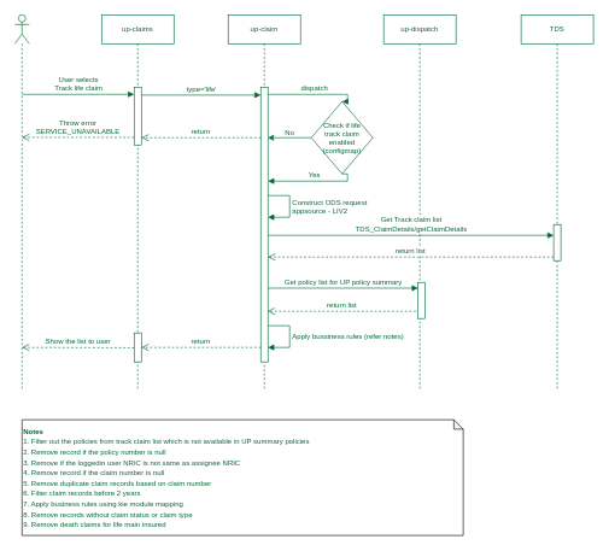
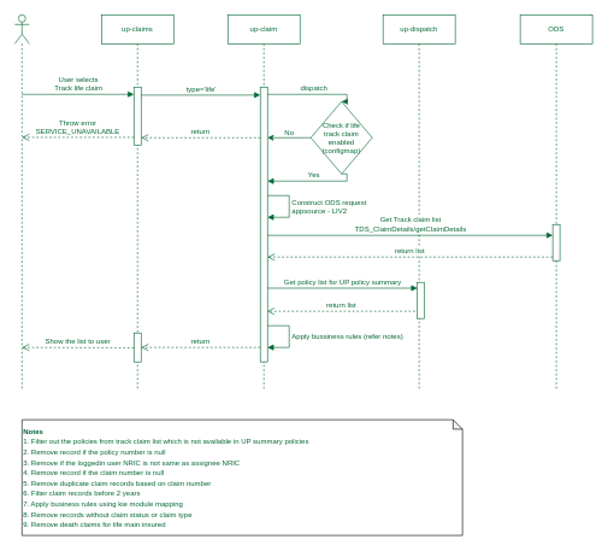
  <mxCell id="0" />
  <mxCell id="1" parent="0" />
  <mxCell id="2" value="" style="shape=umlLifeline;perimeter=lifelinePerimeter;whiteSpace=wrap;html=1;container=1;dropTarget=0;collapsible=0;recursiveResize=0;outlineConnect=0;portConstraint=eastwest;newEdgeStyle={&quot;curved&quot;:0,&quot;rounded&quot;:0};participant=umlActor;strokeColor=#006633;fontColor=#006633;fontSize=10;" parent="1" vertex="1"><mxGeometry x="20" y="20" width="20" height="520" as="geometry" /></mxCell>
  <mxCell id="3" value="up-claims" style="shape=umlLifeline;perimeter=lifelinePerimeter;whiteSpace=wrap;html=1;container=1;dropTarget=0;collapsible=0;recursiveResize=0;outlineConnect=0;portConstraint=eastwest;newEdgeStyle={&quot;curved&quot;:0,&quot;rounded&quot;:0};strokeColor=#006633;fontColor=#006633;fontSize=10;" parent="1" vertex="1"><mxGeometry x="140" y="20" width="100" height="520" as="geometry" /></mxCell>
  <mxCell id="4" value="" style="html=1;points=[[0,0,0,0,5],[0,1,0,0,-5],[1,0,0,0,5],[1,1,0,0,-5]];perimeter=orthogonalPerimeter;outlineConnect=0;targetShapes=umlLifeline;portConstraint=eastwest;newEdgeStyle={&quot;curved&quot;:0,&quot;rounded&quot;:0};strokeColor=#006633;fontColor=#006633;fontSize=10;" parent="3" vertex="1"><mxGeometry x="45" y="100" width="10" height="80" as="geometry" /></mxCell>
  <mxCell id="5" value="" style="html=1;points=[[0,0,0,0,5],[0,1,0,0,-5],[1,0,0,0,5],[1,1,0,0,-5]];perimeter=orthogonalPerimeter;outlineConnect=0;targetShapes=umlLifeline;portConstraint=eastwest;newEdgeStyle={&quot;curved&quot;:0,&quot;rounded&quot;:0};strokeColor=#006633;fontColor=#006633;fontSize=10;" parent="3" vertex="1"><mxGeometry x="45" y="440" width="10" height="40" as="geometry" /></mxCell>
  <mxCell id="6" value="up-claim" style="shape=umlLifeline;perimeter=lifelinePerimeter;whiteSpace=wrap;html=1;container=1;dropTarget=0;collapsible=0;recursiveResize=0;outlineConnect=0;portConstraint=eastwest;newEdgeStyle={&quot;curved&quot;:0,&quot;rounded&quot;:0};strokeColor=#006633;fontColor=#006633;fontSize=10;" parent="1" vertex="1"><mxGeometry x="315" y="20" width="100" height="520" as="geometry" /></mxCell>
  <mxCell id="7" value="" style="html=1;points=[[0,0,0,0,5],[0,1,0,0,-5],[1,0,0,0,5],[1,1,0,0,-5]];perimeter=orthogonalPerimeter;outlineConnect=0;targetShapes=umlLifeline;portConstraint=eastwest;newEdgeStyle={&quot;curved&quot;:0,&quot;rounded&quot;:0};strokeColor=#006633;fontColor=#006633;fontSize=10;" parent="6" vertex="1"><mxGeometry x="45" y="100" width="10" height="380" as="geometry" /></mxCell>
  <mxCell id="8" value="up-dispatch" style="shape=umlLifeline;perimeter=lifelinePerimeter;whiteSpace=wrap;html=1;container=1;dropTarget=0;collapsible=0;recursiveResize=0;outlineConnect=0;portConstraint=eastwest;newEdgeStyle={&quot;curved&quot;:0,&quot;rounded&quot;:0};strokeColor=#006633;fontColor=#006633;fontSize=10;" parent="1" vertex="1"><mxGeometry x="530" y="20" width="100" height="520" as="geometry" /></mxCell>
  <mxCell id="9" value="" style="html=1;points=[[0,0,0,0,5],[0,1,0,0,-5],[1,0,0,0,5],[1,1,0,0,-5]];perimeter=orthogonalPerimeter;outlineConnect=0;targetShapes=umlLifeline;portConstraint=eastwest;newEdgeStyle={&quot;curved&quot;:0,&quot;rounded&quot;:0};fontColor=#006633;strokeColor=#006633;" parent="8" vertex="1"><mxGeometry x="47.5" y="370" width="10" height="50" as="geometry" /></mxCell>
- <mxCell id="10" value="TDS" style="shape=umlLifeline;perimeter=lifelinePerimeter;whiteSpace=wrap;html=1;container=1;dropTarget=0;collapsible=0;recursiveResize=0;outlineConnect=0;portConstraint=eastwest;newEdgeStyle={&quot;curved&quot;:0,&quot;rounded&quot;:0};strokeColor=#006633;fontColor=#006633;fontSize=10;" parent="1" vertex="1"><mxGeometry x="720" y="20" width="100" height="520" as="geometry" /></mxCell>
+ <mxCell id="10" value="ODS" style="shape=umlLifeline;perimeter=lifelinePerimeter;whiteSpace=wrap;html=1;container=1;dropTarget=0;collapsible=0;recursiveResize=0;outlineConnect=0;portConstraint=eastwest;newEdgeStyle={&quot;curved&quot;:0,&quot;rounded&quot;:0};strokeColor=#006633;fontColor=#006633;fontSize=10;" parent="1" vertex="1"><mxGeometry x="720" y="20" width="100" height="520" as="geometry" /></mxCell>
  <mxCell id="11" value="" style="html=1;points=[[0,0,0,0,5],[0,1,0,0,-5],[1,0,0,0,5],[1,1,0,0,-5]];perimeter=orthogonalPerimeter;outlineConnect=0;targetShapes=umlLifeline;portConstraint=eastwest;newEdgeStyle={&quot;curved&quot;:0,&quot;rounded&quot;:0};fontColor=#006633;strokeColor=#006633;" parent="10" vertex="1"><mxGeometry x="45" y="290" width="10" height="50" as="geometry" /></mxCell>
  <mxCell id="12" style="rounded=0;orthogonalLoop=1;jettySize=auto;html=1;exitX=0;exitY=0.5;exitDx=0;exitDy=0;exitPerimeter=0;strokeColor=#006633;fontColor=#006633;fontSize=10;" parent="1" source="13" target="7" edge="1"><mxGeometry relative="1" as="geometry" /></mxCell>
  <mxCell id="13" value="&lt;font style=&quot;font-size: 10px;&quot;&gt;Check if life&lt;br style=&quot;font-size: 10px;&quot;&gt;track claim&lt;br style=&quot;font-size: 10px;&quot;&gt;enabled &lt;br style=&quot;font-size: 10px;&quot;&gt;(configmap)&lt;/font&gt;" style="strokeWidth=1;html=1;shape=mxgraph.flowchart.decision;whiteSpace=wrap;strokeColor=#006633;fontColor=#006633;fontSize=10;" parent="1" vertex="1"><mxGeometry x="430" y="140" width="85" height="100" as="geometry" /></mxCell>
  <mxCell id="14" value="User selects&lt;br style=&quot;font-size: 10px;&quot;&gt;Track life claim" style="html=1;verticalAlign=bottom;endArrow=block;curved=0;rounded=0;strokeColor=#006633;fontColor=#006633;fontSize=10;" parent="1" target="4" edge="1"><mxGeometry width="80" relative="1" as="geometry"><mxPoint x="30" y="130" as="sourcePoint" /><mxPoint x="180" y="130" as="targetPoint" /></mxGeometry></mxCell>
  <mxCell id="15" value="type='life'" style="html=1;verticalAlign=bottom;endArrow=block;curved=0;rounded=0;entryX=0;entryY=0;entryDx=0;entryDy=5;entryPerimeter=0;strokeColor=#006633;fontColor=#006633;fontSize=10;" parent="1" edge="1"><mxGeometry width="80" relative="1" as="geometry"><mxPoint x="195" y="131" as="sourcePoint" /><mxPoint x="360" y="131" as="targetPoint" /></mxGeometry></mxCell>
  <mxCell id="16" value="dispatch" style="html=1;verticalAlign=bottom;endArrow=block;rounded=0;entryX=0.5;entryY=0;entryDx=0;entryDy=0;entryPerimeter=0;edgeStyle=orthogonalEdgeStyle;strokeColor=#006633;fontColor=#006633;fontSize=10;" parent="1" source="7" target="13" edge="1"><mxGeometry width="80" relative="1" as="geometry"><mxPoint x="370" y="180" as="sourcePoint" /><mxPoint x="450" y="180" as="targetPoint" /><Array as="points"><mxPoint x="480" y="130" /></Array></mxGeometry></mxCell>
  <mxCell id="17" value="&lt;font style=&quot;font-size: 10px;&quot;&gt;No&lt;/font&gt;" style="text;html=1;align=center;verticalAlign=middle;resizable=0;points=[];autosize=1;strokeColor=none;fillColor=none;fontColor=#006633;fontSize=10;" parent="1" vertex="1"><mxGeometry x="380" y="168" width="40" height="30" as="geometry" /></mxCell>
  <mxCell id="18" value="return" style="html=1;verticalAlign=bottom;endArrow=open;dashed=1;endSize=8;curved=0;rounded=0;strokeColor=#006633;fontColor=#006633;fontSize=10;" parent="1" edge="1"><mxGeometry relative="1" as="geometry"><mxPoint x="360" y="190" as="sourcePoint" /><mxPoint x="195" y="190" as="targetPoint" /></mxGeometry></mxCell>
  <mxCell id="19" value="&lt;font style=&quot;font-size: 10px;&quot;&gt;Throw error&lt;br style=&quot;font-size: 10px;&quot;&gt;SERVICE_UNAVAILABLE&lt;/font&gt;" style="html=1;verticalAlign=bottom;endArrow=open;dashed=1;endSize=8;curved=0;rounded=0;strokeColor=#006633;fontColor=#006633;fontSize=10;" parent="1" source="4" edge="1"><mxGeometry relative="1" as="geometry"><mxPoint x="160" y="190" as="sourcePoint" /><mxPoint x="30" y="189.5" as="targetPoint" /></mxGeometry></mxCell>
  <mxCell id="20" value="Yes" style="html=1;verticalAlign=bottom;endArrow=block;rounded=0;exitX=0.5;exitY=1;exitDx=0;exitDy=0;exitPerimeter=0;edgeStyle=orthogonalEdgeStyle;strokeColor=#006633;fontColor=#006633;fontSize=10;" parent="1" source="13" target="7" edge="1"><mxGeometry width="80" relative="1" as="geometry"><mxPoint x="370" y="280" as="sourcePoint" /><mxPoint x="400" y="270" as="targetPoint" /><Array as="points"><mxPoint x="480" y="250" /></Array></mxGeometry></mxCell>
  <mxCell id="21" value="&lt;font style=&quot;font-size: 10px;&quot;&gt;Construct ODS request&lt;br style=&quot;font-size: 10px;&quot;&gt;appsource - LIV2&lt;/font&gt;" style="html=1;align=left;spacingLeft=2;endArrow=block;rounded=0;edgeStyle=orthogonalEdgeStyle;curved=0;rounded=0;strokeColor=#006633;fontColor=#006633;fontSize=10;" parent="1" edge="1"><mxGeometry relative="1" as="geometry"><mxPoint x="370" y="270" as="sourcePoint" /><Array as="points"><mxPoint x="400" y="270" /><mxPoint x="400" y="300" /></Array><mxPoint x="370" y="300" as="targetPoint" /><mxPoint as="offset" /></mxGeometry></mxCell>
  <mxCell id="22" value="&lt;font style=&quot;font-size: 10px;&quot;&gt;Get Track claim list&lt;br&gt;TDS_ClaimDetails/getClaimDetails&lt;/font&gt;" style="html=1;verticalAlign=bottom;endArrow=block;curved=0;rounded=0;fontColor=#006633;strokeColor=#006633;" parent="1" target="11" edge="1"><mxGeometry width="80" relative="1" as="geometry"><mxPoint x="370" y="325" as="sourcePoint" /><mxPoint x="650" y="325" as="targetPoint" /></mxGeometry></mxCell>
  <mxCell id="23" value="return list" style="html=1;verticalAlign=bottom;endArrow=open;dashed=1;endSize=8;curved=0;rounded=0;strokeColor=#006633;fontColor=#006633;fontSize=10;" parent="1" edge="1"><mxGeometry relative="1" as="geometry"><mxPoint x="765" y="355" as="sourcePoint" /><mxPoint x="370" y="355" as="targetPoint" /></mxGeometry></mxCell>
  <mxCell id="24" value="&lt;span style=&quot;font-size: 10px;&quot;&gt;Get policy list for UP policy summary&lt;/span&gt;" style="html=1;verticalAlign=bottom;endArrow=block;curved=0;rounded=0;fontColor=#006633;strokeColor=#006633;" parent="1" edge="1"><mxGeometry width="80" relative="1" as="geometry"><mxPoint x="370" y="398" as="sourcePoint" /><mxPoint x="577.5" y="398" as="targetPoint" /></mxGeometry></mxCell>
  <mxCell id="25" value="return list" style="html=1;verticalAlign=bottom;endArrow=open;dashed=1;endSize=8;curved=0;rounded=0;strokeColor=#006633;fontColor=#006633;fontSize=10;" parent="1" edge="1"><mxGeometry relative="1" as="geometry"><mxPoint x="574.5" y="430" as="sourcePoint" /><mxPoint x="369.5" y="430" as="targetPoint" /><Array as="points"><mxPoint x="459.5" y="430" /></Array></mxGeometry></mxCell>
  <mxCell id="26" value="Apply bussiness rules (refer notes)" style="html=1;align=left;spacingLeft=2;endArrow=block;rounded=0;edgeStyle=orthogonalEdgeStyle;curved=0;rounded=0;strokeColor=#006633;fontColor=#006633;fontSize=10;" parent="1" edge="1"><mxGeometry relative="1" as="geometry"><mxPoint x="370" y="450" as="sourcePoint" /><Array as="points"><mxPoint x="400" y="450" /><mxPoint x="400" y="480" /></Array><mxPoint x="370" y="480" as="targetPoint" /><mxPoint as="offset" /></mxGeometry></mxCell>
  <mxCell id="27" value="return" style="html=1;verticalAlign=bottom;endArrow=open;dashed=1;endSize=8;curved=0;rounded=0;strokeColor=#006633;fontColor=#006633;fontSize=10;" parent="1" edge="1"><mxGeometry relative="1" as="geometry"><mxPoint x="360" y="480" as="sourcePoint" /><mxPoint x="195" y="480" as="targetPoint" /></mxGeometry></mxCell>
  <mxCell id="28" value="Show the list to user" style="html=1;verticalAlign=bottom;endArrow=open;dashed=1;endSize=8;curved=0;rounded=0;strokeColor=#006633;fontColor=#006633;fontSize=10;" parent="1" edge="1"><mxGeometry relative="1" as="geometry"><mxPoint x="185" y="480.5" as="sourcePoint" /><mxPoint x="30" y="480" as="targetPoint" /></mxGeometry></mxCell>
  <mxCell id="29" value="&lt;font color=&quot;#006633&quot; style=&quot;font-size: 10px;&quot;&gt;&lt;b&gt;Notes&lt;/b&gt;&lt;br&gt;&lt;font style=&quot;font-size: 10px;&quot;&gt;1. Filter out the policies from track claim list whi&lt;span style=&quot;background-color: rgb(255, 255, 255);&quot;&gt;ch is not available in UP summary policies&lt;/span&gt;&lt;br style=&quot;border-color: var(--border-color); background-color: rgb(255, 255, 255);&quot;&gt;&lt;span style=&quot;background-color: rgb(255, 255, 255);&quot;&gt;2. Remove record if the policy number is null&lt;/span&gt;&lt;/font&gt;&lt;br&gt;3. Remove if the loggedin user NRIC is not same as assignee NRIC&lt;br&gt;4.&amp;nbsp;Remove record if the claim number is null&lt;font style=&quot;border-color: var(--border-color); font-size: 10px;&quot;&gt;&lt;br style=&quot;border-color: var(--border-color);&quot;&gt;&lt;/font&gt;&lt;span style=&quot;border-color: var(--border-color);&quot;&gt;5.&amp;nbsp;&lt;/span&gt;Remove duplicate claim records based on claim number&lt;br&gt;6. Filter claim records before 2 years&lt;br&gt;7. Apply business rules using kie module mapping&lt;br&gt;8. Remove records without claim status or claim type&lt;br&gt;9. Remove death claims for life main insured&lt;/font&gt;" style="shape=note;whiteSpace=wrap;html=1;backgroundOutline=1;darkOpacity=0.05;size=13;align=left;" parent="1" vertex="1"><mxGeometry x="30" y="580" width="610" height="160" as="geometry" /></mxCell>
